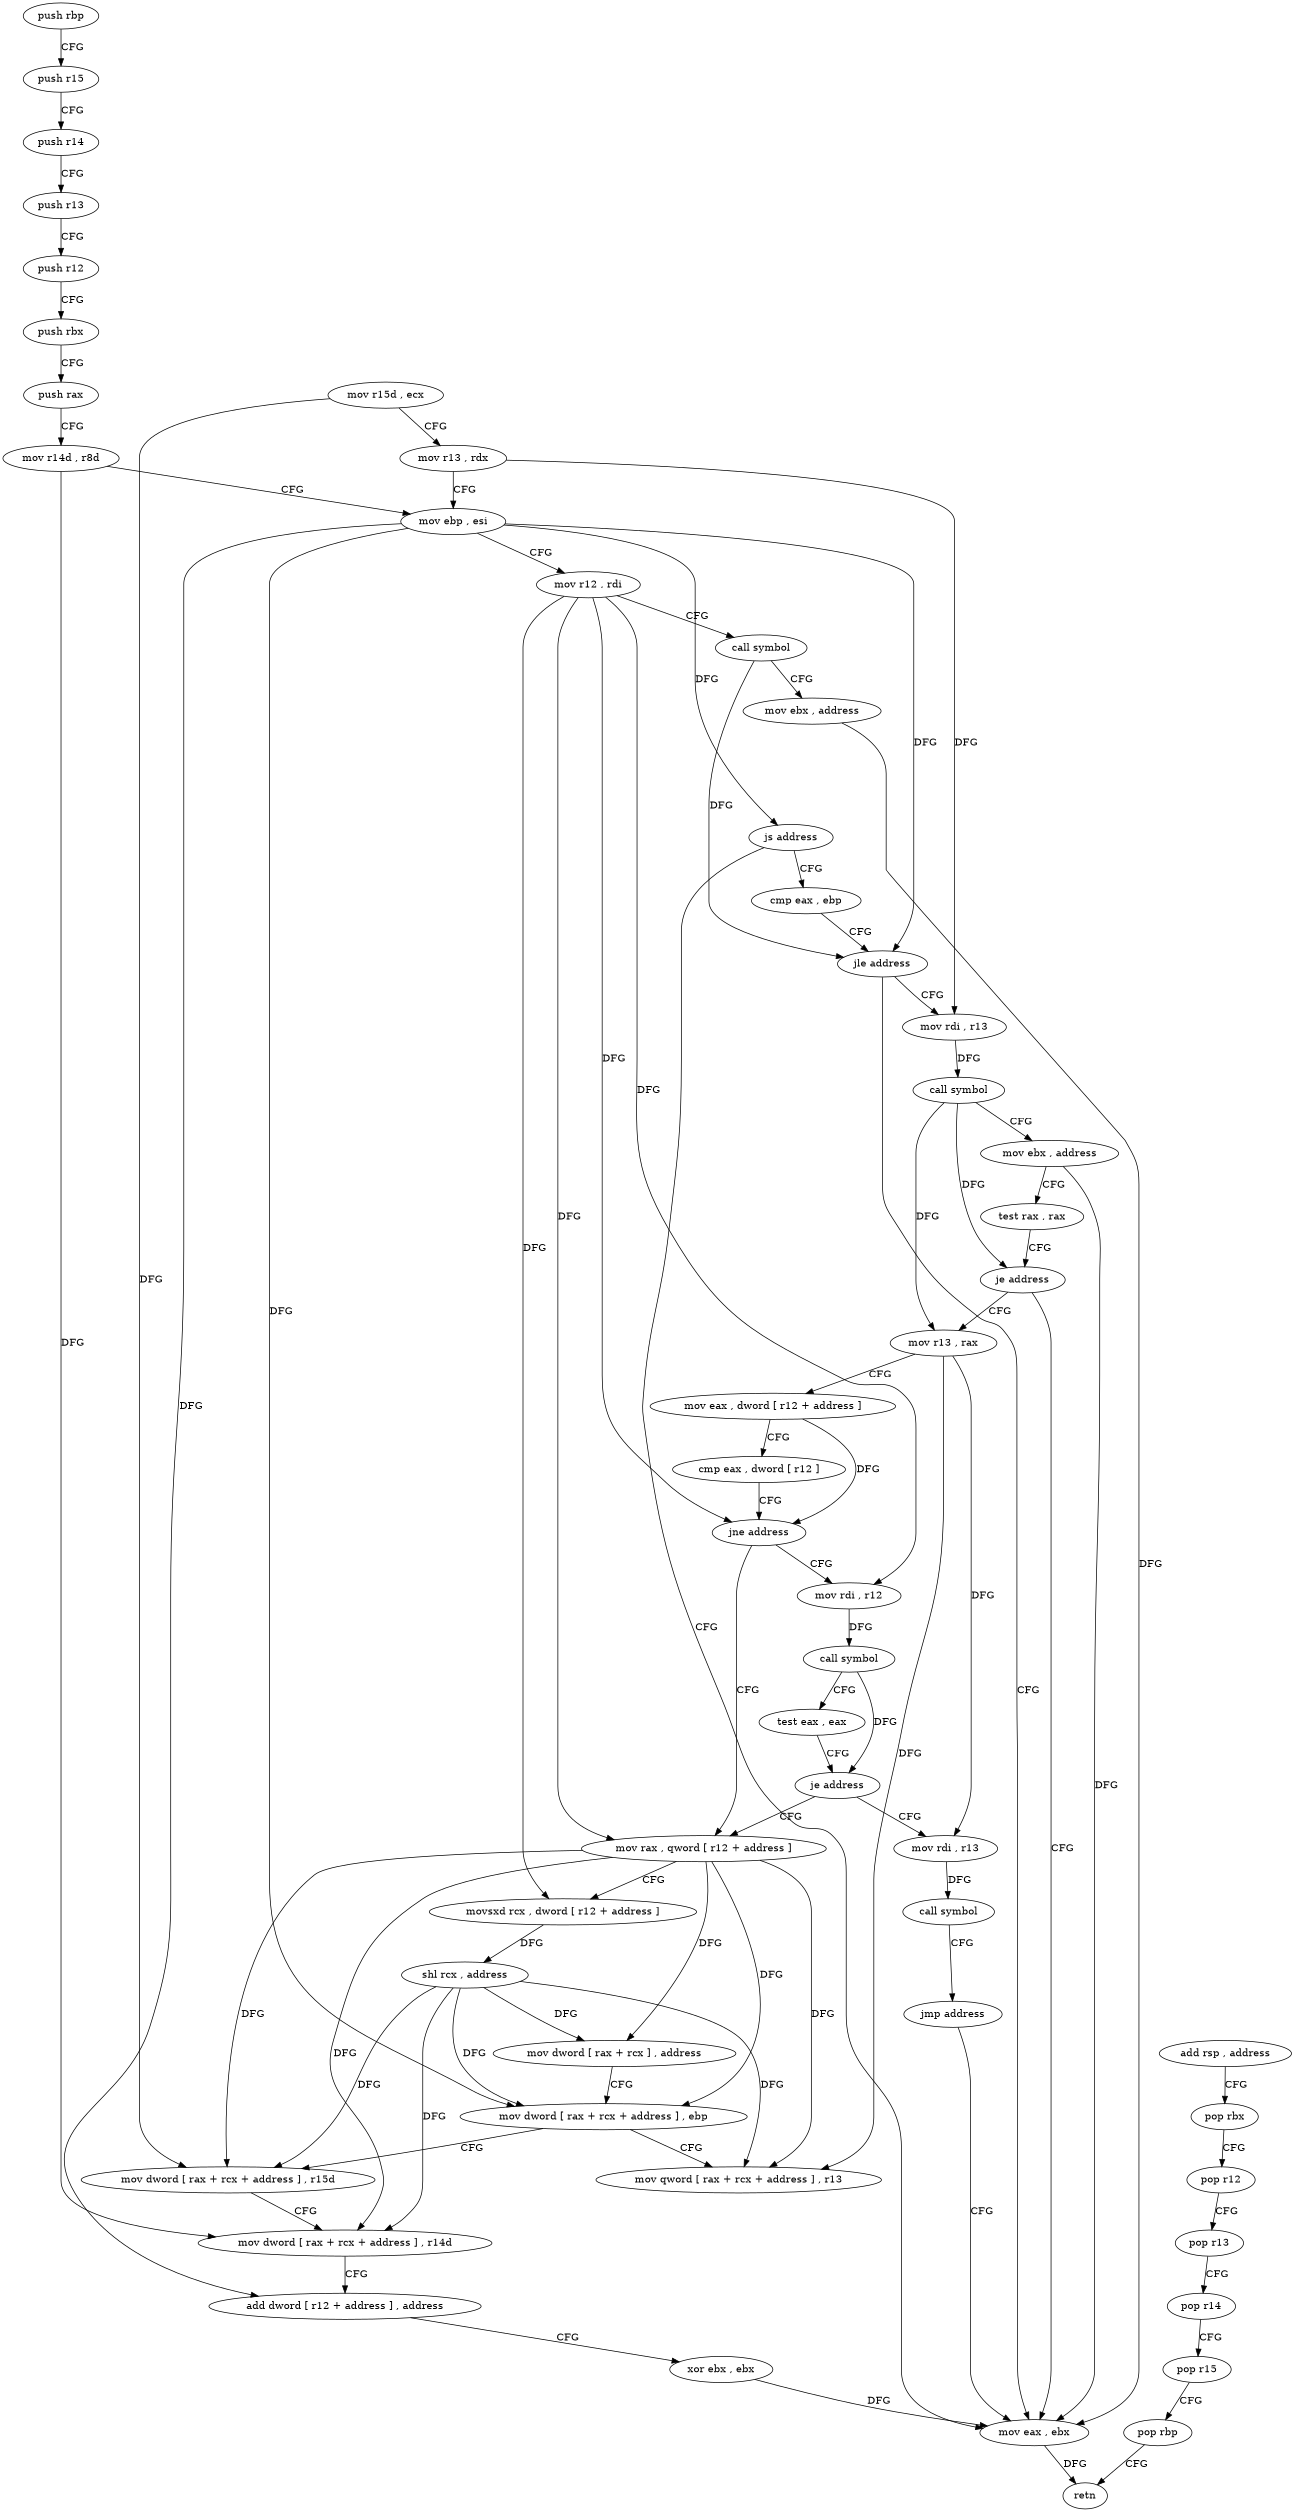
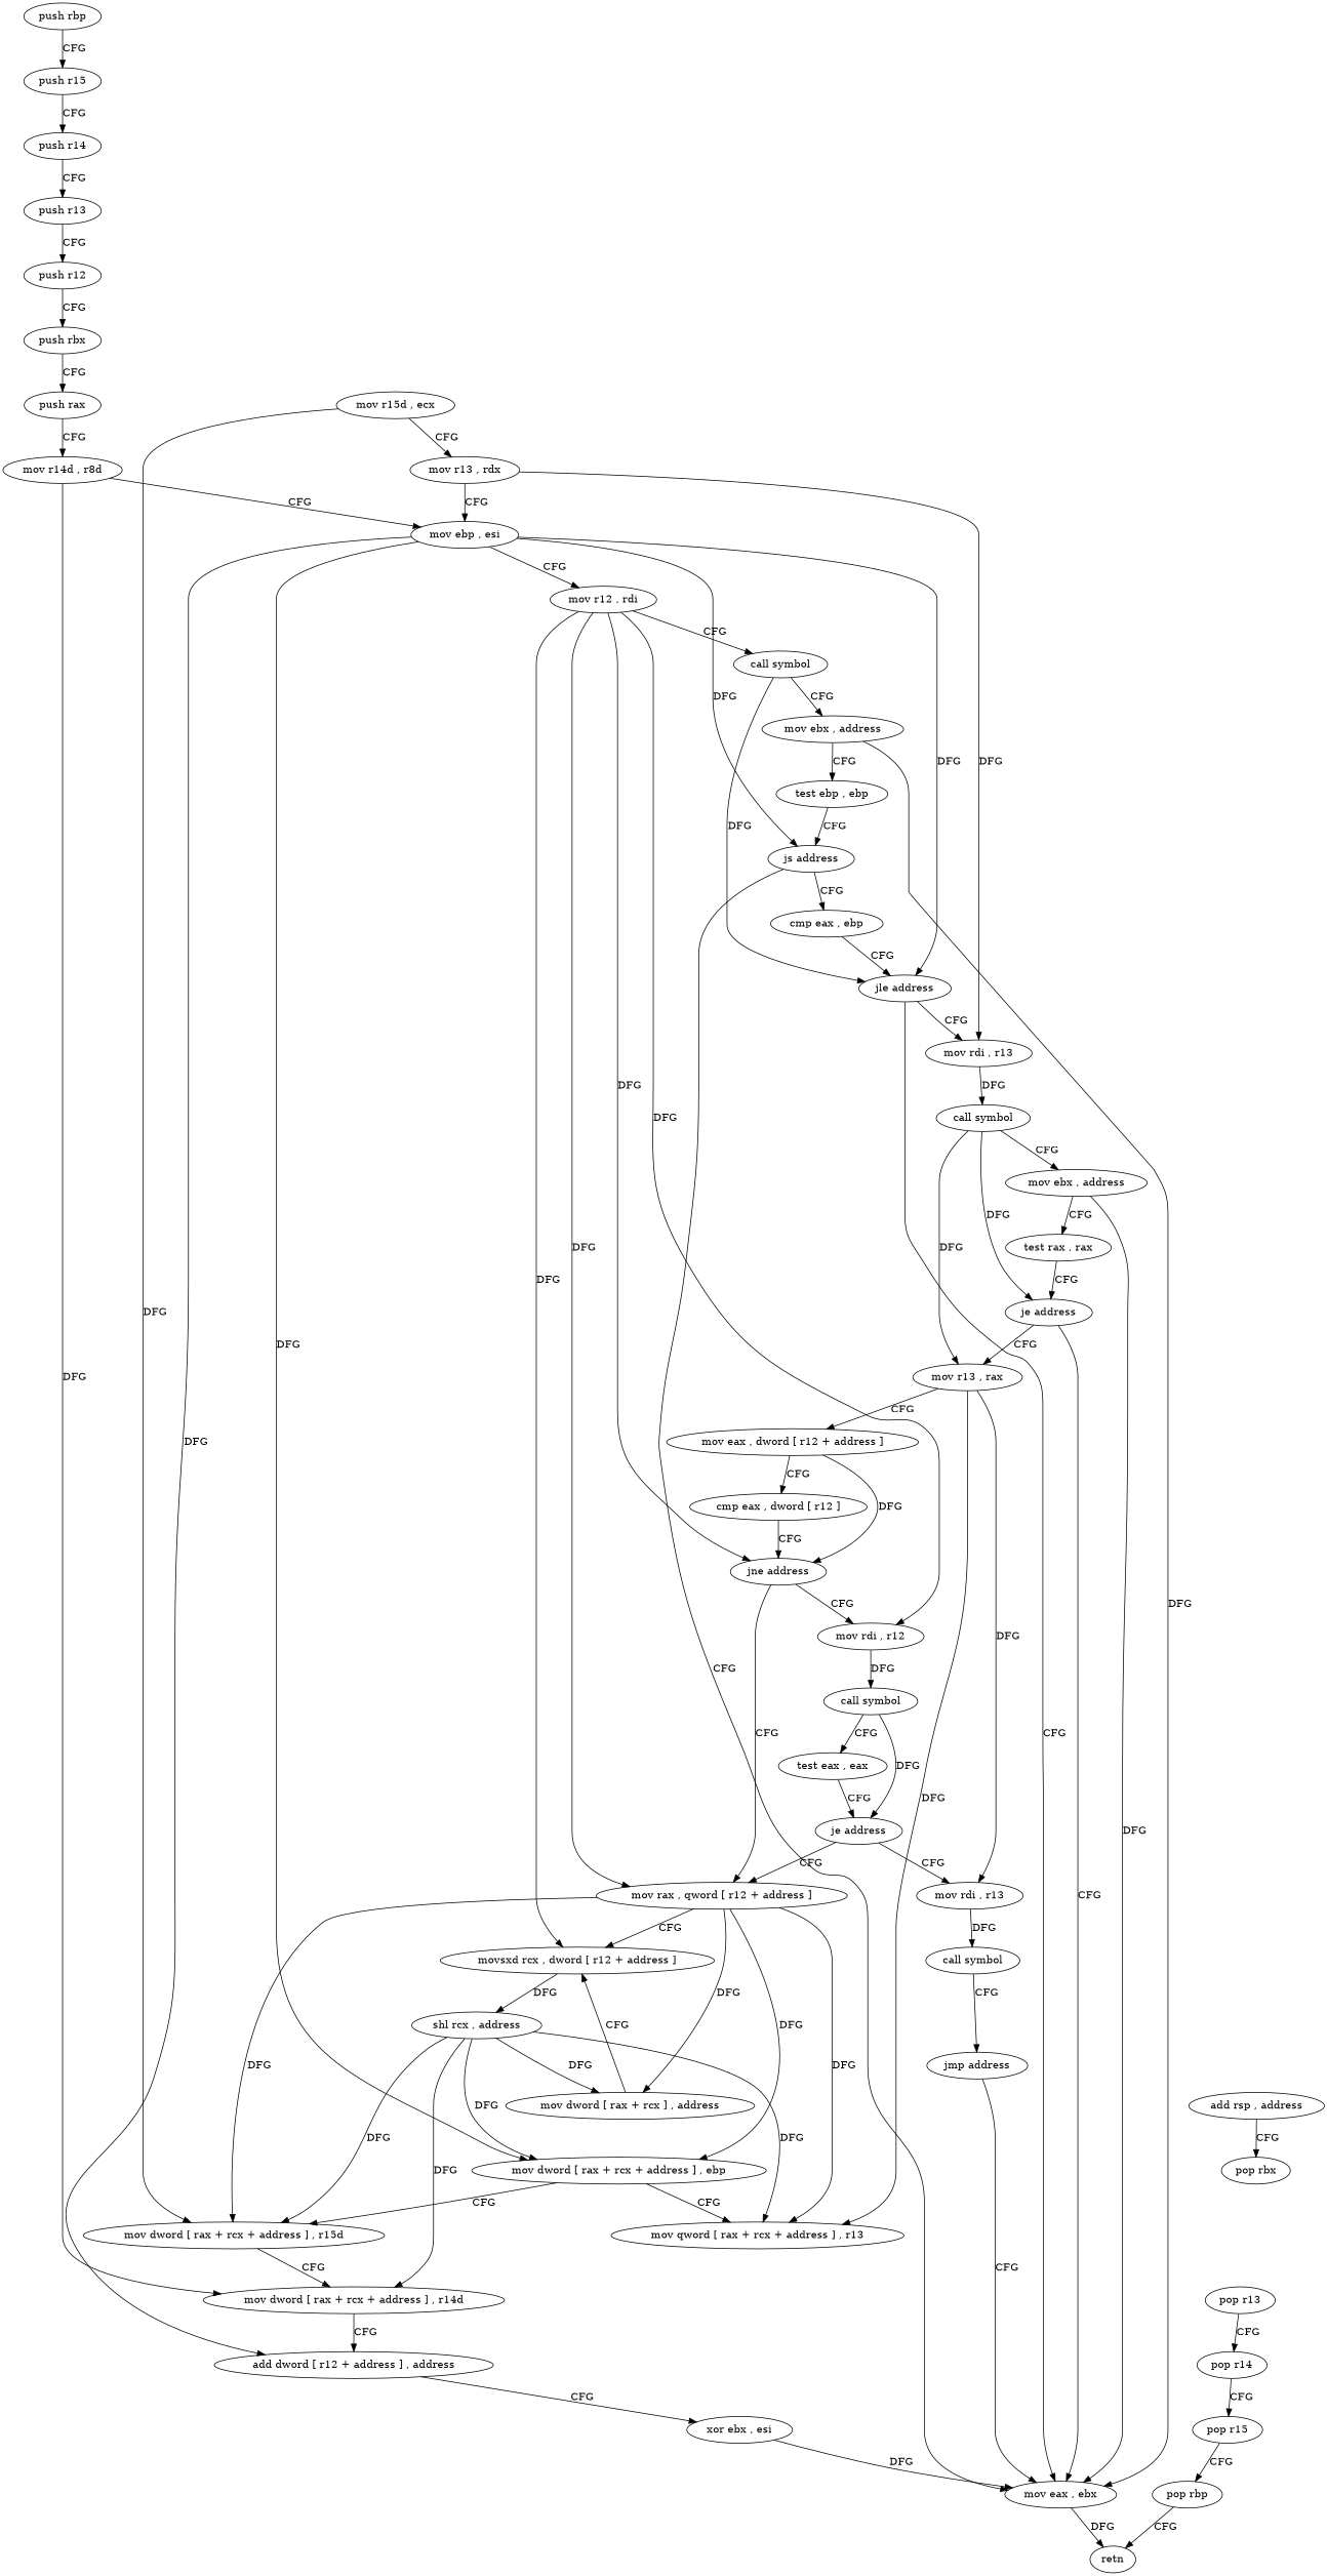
  digraph {
    n1 [label="push rbp"]
    n2 [label="push r15"]
    n3 [label="push r14"]
    n4 [label="push r13"]
    n5 [label="push r12"]
    n6 [label="push rbx"]
    n7 [label="push rax"]
    n8 [label="mov r14d , r8d"]
    n9 [label="mov dword [ rax + rcx + address ] , r14d"]
    n10 [label="mov ebp , esi"]
    n11 [label="mov r15d , ecx"]
    n12 [label="mov r13 , rdx"]
    n13 [label="mov dword [ rax + rcx + address ] , r15d"]
    n14 [label="add dword [ r12 + address ] , address"]
    n15 [label="mov rdi , r13"]
    n16 [label="mov r12 , rdi"]
    n17 [label="js address"]
    n18 [label="jle address"]
    n19 [label="mov dword [ rax + rcx + address ] , ebp"]
    n20 [label="call symbol"]
    n21 [label="call symbol"]
    n22 [label="jne address"]
    n23 [label="mov rax , qword [ r12 + address ]"]
    n24 [label="mov rdi , r12"]
    n25 [label="movsxd rcx , dword [ r12 + address ]"]
    n26 [label="mov eax , ebx"]
    n27 [label="cmp eax , ebp"]
    n28 [label="mov qword [ rax + rcx + address ] , r13"]
    n29 [label="mov ebx , address"]
    n30 [label="mov eax , dword [ r12 + address ]"]
    n31 [label="cmp eax , dword [ r12 ]"]
    n32 [label="mov dword [ rax + rcx ] , address"]
    n33 [label="call symbol"]
    n34 [label="shl rcx , address"]
-   n35 [label="xor ebx , ebx"]
+   n35 [label="xor ebx , esi"]
+   n36 [label="test ebp , ebp"]
    n37 [label=retn]
    n38 [label="add rsp , address"]
    n39 [label="pop rbx"]
-   n40 [label="pop r12"]
    n41 [label="pop r13"]
    n42 [label="pop r14"]
    n43 [label="pop r15"]
    n44 [label="pop rbp"]
    n45 [label="mov ebx , address"]
    n46 [label="je address"]
    n47 [label="mov r13 , rax"]
    n48 [label="test rax , rax"]
    n49 [label="mov rdi , r13"]
    n50 [label="call symbol"]
    n51 [label="test eax , eax"]
    n52 [label="je address"]
    n53 [label="jmp address"]
    n1 -> n2 [label=CFG]
    n2 -> n3 [label=CFG]
    n3 -> n4 [label=CFG]
    n4 -> n5 [label=CFG]
    n5 -> n6 [label=CFG]
    n6 -> n7 [label=CFG]
    n7 -> n8 [label=CFG]
    n8 -> n9 [label=DFG]
    n8 -> n10 [label=CFG]
    n9 -> n14 [label=CFG]
    n10 -> n14 [label=DFG]
    n10 -> n16 [label=CFG]
    n10 -> n17 [label=DFG]
    n10 -> n18 [label=DFG]
    n10 -> n19 [label=DFG]
    n11 -> n12 [label=CFG]
    n11 -> n13 [label=DFG]
    n12 -> n10 [label=CFG]
    n12 -> n15 [label=DFG]
    n13 -> n9 [label=CFG]
    n14 -> n35 [label=CFG]
    n15 -> n20 [label=DFG]
    n16 -> n21 [label=CFG]
    n16 -> n22 [label=DFG]
    n16 -> n23 [label=DFG]
    n16 -> n24 [label=DFG]
    n16 -> n25 [label=DFG]
    n17 -> n26 [label=CFG]
    n17 -> n27 [label=CFG]
    n18 -> n15 [label=CFG]
    n18 -> n26 [label=CFG]
    n19 -> n13 [label=CFG]
    n19 -> n28 [label=CFG]
    n20 -> n45 [label=CFG]
    n20 -> n46 [label=DFG]
    n20 -> n47 [label=DFG]
    n21 -> n18 [label=DFG]
    n21 -> n29 [label=CFG]
    n22 -> n23 [label=CFG]
    n22 -> n24 [label=CFG]
-   n23 -> n9 [label=DFG]
    n23 -> n13 [label=DFG]
    n23 -> n19 [label=DFG]
    n23 -> n25 [label=CFG]
    n23 -> n28 [label=DFG]
    n23 -> n32 [label=DFG]
    n24 -> n33 [label=DFG]
    n25 -> n34 [label=DFG]
    n26 -> n37 [label=DFG]
    n27 -> n18 [label=CFG]
    n29 -> n26 [label=DFG]
+   n29 -> n36 [label=CFG]
    n30 -> n22 [label=DFG]
    n30 -> n31 [label=CFG]
    n31 -> n22 [label=CFG]
-   n32 -> n19 [label=CFG]
+   n32 -> n25 [label=CFG]
    n33 -> n51 [label=CFG]
    n33 -> n52 [label=DFG]
    n34 -> n9 [label=DFG]
    n34 -> n13 [label=DFG]
    n34 -> n19 [label=DFG]
    n34 -> n28 [label=DFG]
    n34 -> n32 [label=DFG]
    n35 -> n26 [label=DFG]
+   n36 -> n17 [label=CFG]
    n38 -> n39 [label=CFG]
-   n39 -> n40 [label=CFG]
-   n40 -> n41 [label=CFG]
    n41 -> n42 [label=CFG]
    n42 -> n43 [label=CFG]
    n43 -> n44 [label=CFG]
    n44 -> n37 [label=CFG]
    n45 -> n26 [label=DFG]
    n45 -> n48 [label=CFG]
    n46 -> n26 [label=CFG]
    n46 -> n47 [label=CFG]
    n47 -> n28 [label=DFG]
    n47 -> n30 [label=CFG]
    n47 -> n49 [label=DFG]
    n48 -> n46 [label=CFG]
    n49 -> n50 [label=DFG]
    n50 -> n53 [label=CFG]
    n51 -> n52 [label=CFG]
    n52 -> n23 [label=CFG]
    n52 -> n49 [label=CFG]
    n53 -> n26 [label=CFG]
  }
